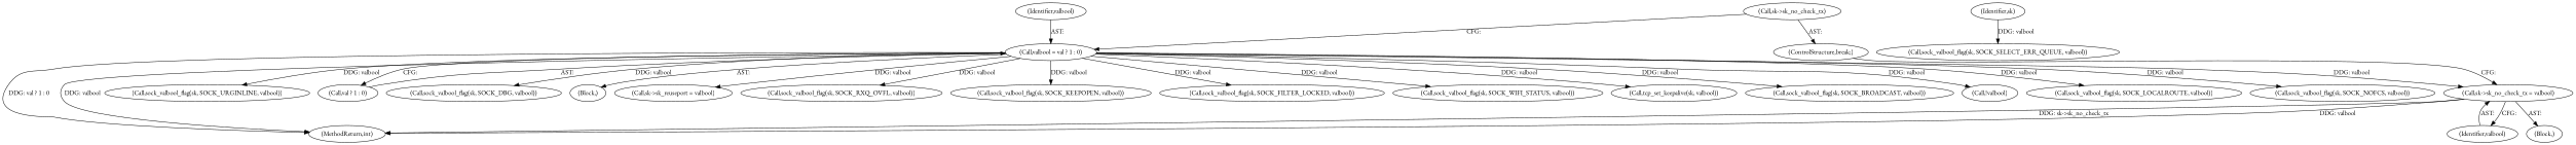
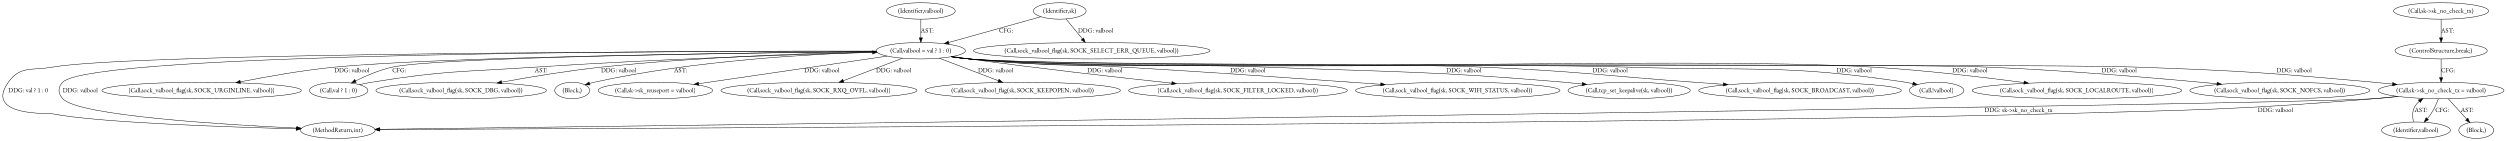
  digraph {
    fontname="EB Garamond"
    node [fontname="EB Garamond"]
    edge [fontname="EB Garamond"]
    n1 [label="(Call,sk->sk_no_check_tx = valbool)"]
    n2 [label="(Block,)"]
    n3 [label="(Identifier,valbool)"]
    n4 [label="(MethodReturn,int)"]
    n5 [label="(Call,valbool = val ? 1 : 0)"]
    n6 [label="(Call,sock_valbool_flag(sk, SOCK_URGINLINE, valbool))"]
    n7 [label="(Call,val ? 1 : 0)"]
    n8 [label="(Call,sock_valbool_flag(sk, SOCK_DBG, valbool))"]
    n9 [label="(Block,)"]
    n10 [label="(Call,sk->sk_reuseport = valbool)"]
    n11 [label="(Call,sock_valbool_flag(sk, SOCK_RXQ_OVFL, valbool))"]
    n12 [label="(Call,sock_valbool_flag(sk, SOCK_KEEPOPEN, valbool))"]
    n13 [label="(Call,sock_valbool_flag(sk, SOCK_FILTER_LOCKED, valbool))"]
    n14 [label="(Call,sock_valbool_flag(sk, SOCK_WIFI_STATUS, valbool))"]
    n15 [label="(Call,tcp_set_keepalive(sk, valbool))"]
    n16 [label="(Call,sock_valbool_flag(sk, SOCK_BROADCAST, valbool))"]
    n17 [label="(Call,!valbool)"]
    n18 [label="(Call,sock_valbool_flag(sk, SOCK_LOCALROUTE, valbool))"]
    n19 [label="(Call,sock_valbool_flag(sk, SOCK_NOFCS, valbool))"]
    n20 [label="(Call,sock_valbool_flag(sk, SOCK_SELECT_ERR_QUEUE, valbool))"]
    n21 [label="(Identifier,valbool)"]
    n22 [label="(Identifier,sk)"]
    n23 [label="(ControlStructure,break;)"]
    n24 [label="(Call,sk->sk_no_check_tx)"]
    n1 -> n2 [label="AST: "]
    n1 -> n3 [label="CFG: "]
    n1 -> n4 [label="DDG: sk->sk_no_check_tx"]
    n1 -> n4 [label="DDG: valbool"]
    n3 -> n1 [label="AST: "]
    n5 -> n1 [label="DDG: valbool"]
    n5 -> n4 [label="DDG: val ? 1 : 0"]
    n5 -> n4 [label="DDG: valbool"]
    n5 -> n6 [label="DDG: valbool"]
    n5 -> n7 [label="CFG: "]
    n5 -> n8 [label="DDG: valbool"]
    n5 -> n9 [label="AST: "]
    n5 -> n10 [label="DDG: valbool"]
    n5 -> n11 [label="DDG: valbool"]
    n5 -> n12 [label="DDG: valbool"]
    n5 -> n13 [label="DDG: valbool"]
    n5 -> n14 [label="DDG: valbool"]
    n5 -> n15 [label="DDG: valbool"]
    n5 -> n16 [label="DDG: valbool"]
    n5 -> n17 [label="DDG: valbool"]
    n5 -> n18 [label="DDG: valbool"]
    n5 -> n19 [label="DDG: valbool"]
    n7 -> n5 [label="AST: "]
    n21 -> n5 [label="AST: "]
-   n24 -> n5 [label="CFG: "]
+   n22 -> n5 [label="CFG: "]
    n22 -> n20 [label="DDG: valbool"]
    n23 -> n1 [label="CFG: "]
    n24 -> n23 [label="AST: "]
  }
